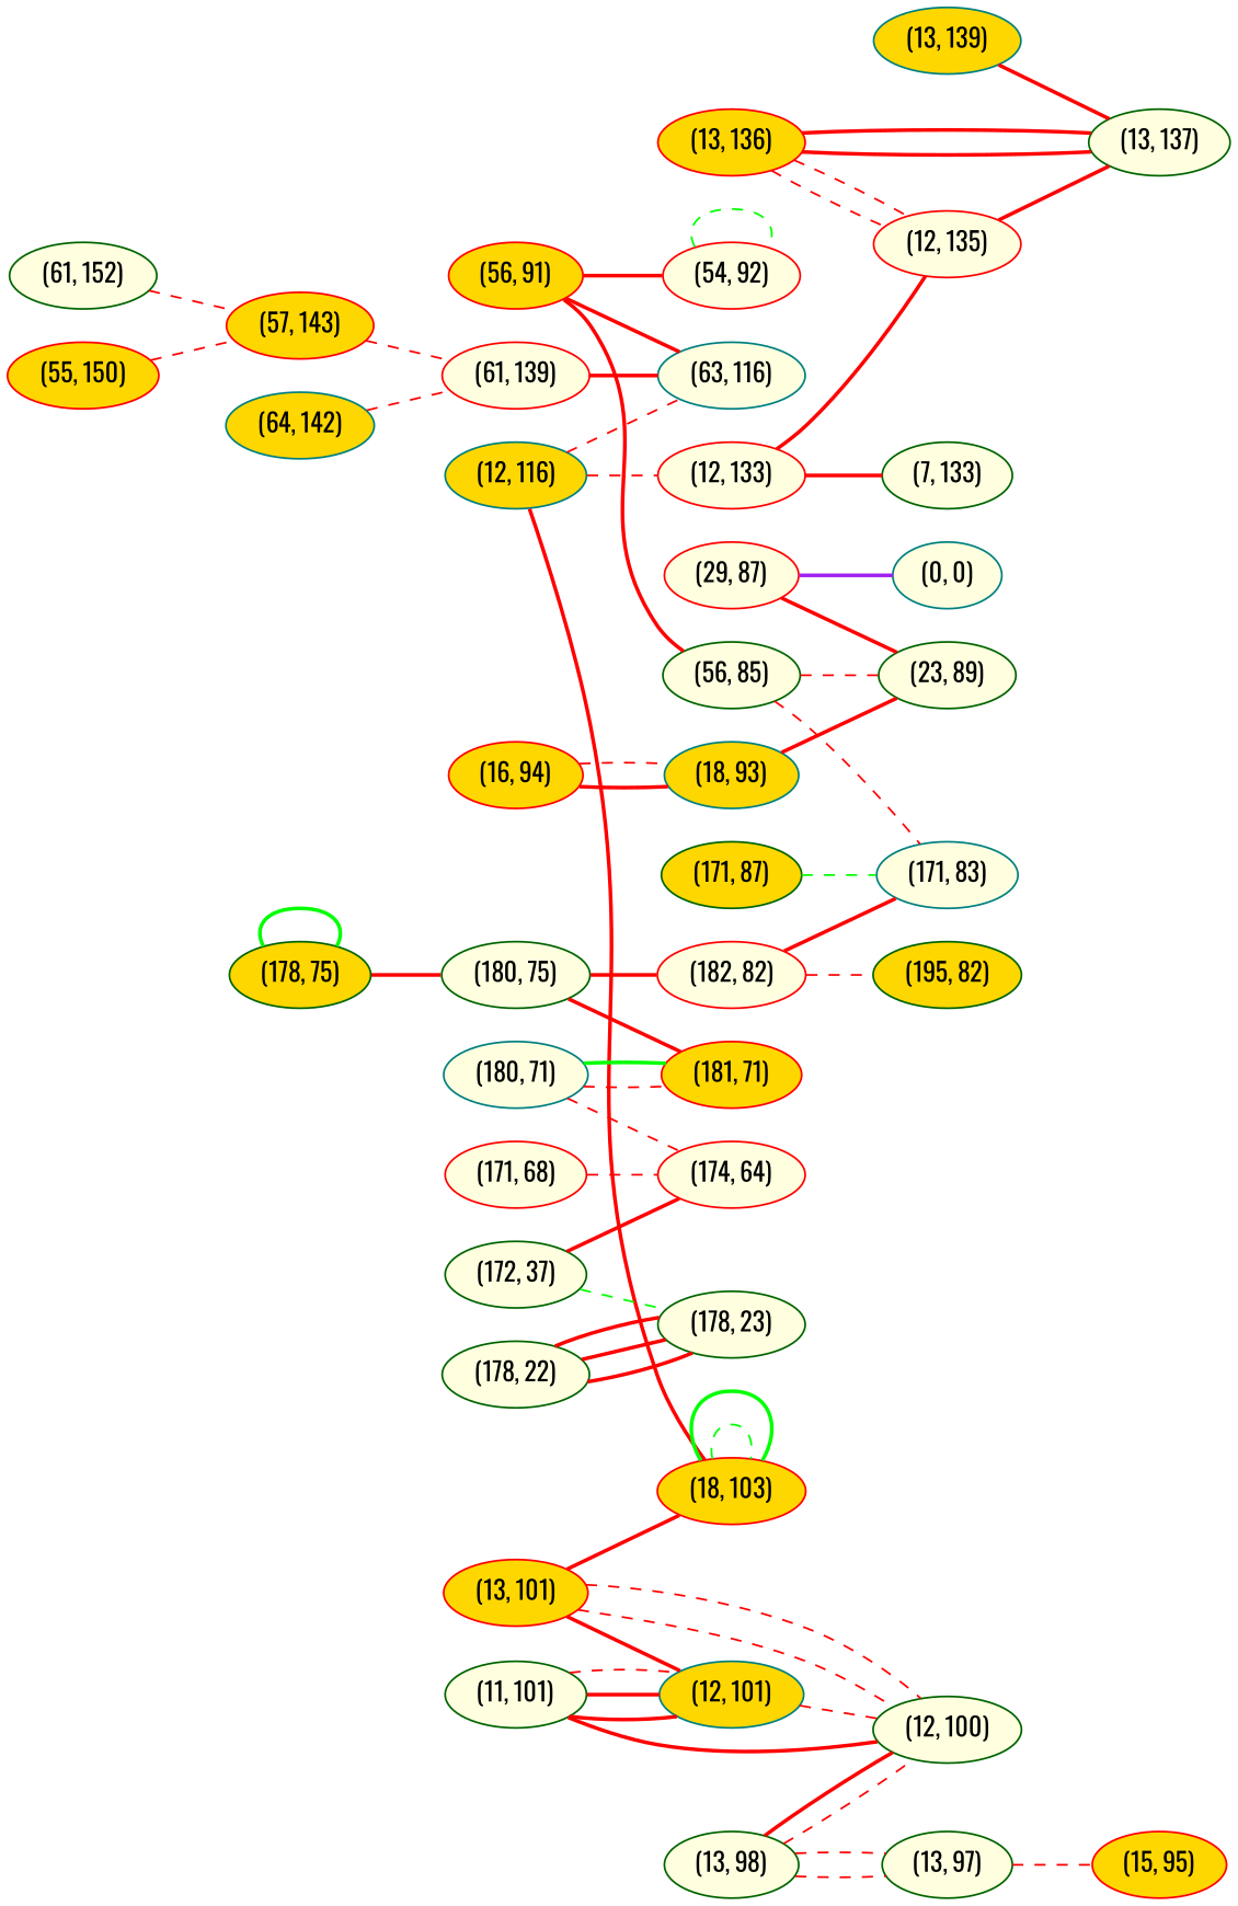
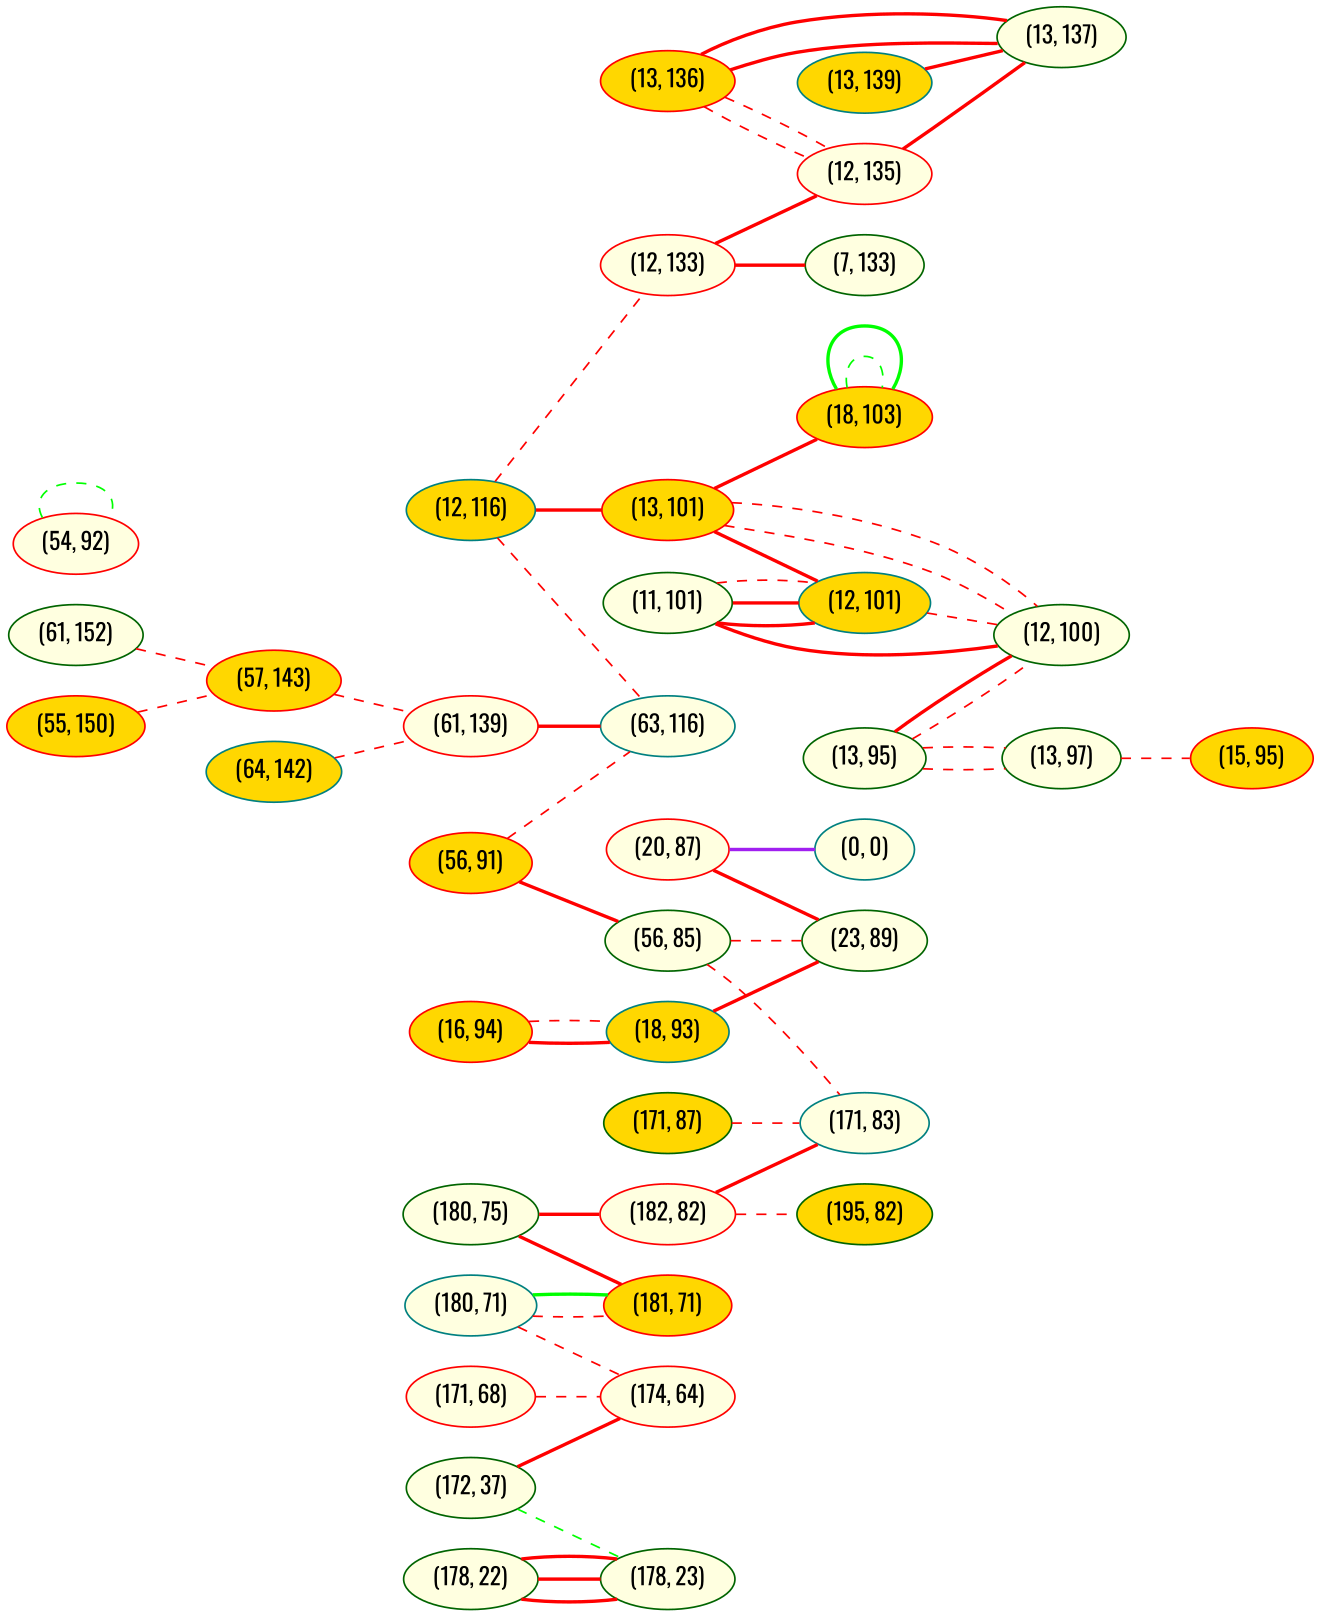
  graph {
    fontname=Oswald
    rankdir=LR
    node [color=red fillcolor=lightyellow fontname=Oswald style=filled]
    edge [color=red fontname=Oswald style=bold weight=1]
    "(12, 116)" [color=teal fillcolor=gold]
    "(12, 133)"
    "(13, 101)" [fillcolor=gold]
    "(63, 116)" [color=teal]
    "(12, 135)"
    "(7, 133)" [color=darkgreen]
    "(12, 101)" [color=teal fillcolor=gold]
    "(12, 100)" [color=darkgreen]
    "(18, 103)" [fillcolor=gold]
    "(13, 136)" [fillcolor=gold]
    "(13, 137)" [color=darkgreen]
    "(11, 101)" [color=darkgreen]
    "(16, 94)" [fillcolor=gold]
    "(18, 93)" [color=teal fillcolor=gold]
    "(23, 89)" [color=darkgreen]
    "(56, 91)" [fillcolor=gold]
    "(54, 92)"
    "(56, 85)" [color=darkgreen]
    "(171, 83)" [color=teal]
    "(61, 152)" [color=darkgreen]
    "(57, 143)" [fillcolor=gold]
    "(61, 139)"
    "(0, 0)" [color=teal]
-   "(20, 87)" [label="(29, 87)"]
+   "(20, 87)"
    "(178, 22)" [color=darkgreen]
    "(178, 23)" [color=darkgreen]
-   "(13, 98)" [color=darkgreen]
+   "(13, 98)" [color=darkgreen label="(13, 95)"]
    "(13, 97)" [color=darkgreen]
    "(15, 95)" [fillcolor=gold]
-   "(178, 75)" [color=darkgreen fillcolor=gold]
    "(180, 75)" [color=darkgreen]
    "(181, 71)" [fillcolor=gold]
    "(182, 82)"
    "(55, 150)" [fillcolor=gold]
    "(180, 71)" [color=teal]
    "(174, 64)"
    "(172, 37)" [color=darkgreen]
    "(13, 139)" [color=teal fillcolor=gold]
    "(64, 142)" [color=teal fillcolor=gold]
    "(195, 82)" [color=darkgreen fillcolor=gold]
    "(171, 68)"
    "(171, 87)" [color=darkgreen fillcolor=gold]
    "(12, 116)" -- "(12, 133)" [style=dashed]
-   "(12, 116)" -- "(18, 103)"
+   "(12, 116)" -- "(13, 101)"
    "(12, 116)" -- "(63, 116)" [style=dashed]
    "(12, 133)" -- "(12, 135)"
    "(12, 133)" -- "(7, 133)"
    "(13, 101)" -- "(12, 101)"
    "(13, 101)" -- "(12, 100)" [style=dashed]
    "(13, 101)" -- "(12, 100)" [style=dashed]
    "(13, 101)" -- "(18, 103)"
    "(12, 135)" -- "(13, 137)"
    "(12, 101)" -- "(12, 100)" [style=dashed]
    "(18, 103)" -- "(18, 103)" [color=green style=dashed weight=2]
    "(18, 103)" -- "(18, 103)" [color=green weight=2]
    "(13, 136)" -- "(12, 135)" [style=dashed]
    "(13, 136)" -- "(12, 135)" [style=dashed]
    "(13, 136)" -- "(13, 137)"
    "(13, 136)" -- "(13, 137)"
    "(11, 101)" -- "(12, 101)"
    "(11, 101)" -- "(12, 101)"
    "(11, 101)" -- "(12, 101)" [style=dashed]
    "(11, 101)" -- "(12, 100)"
    "(16, 94)" -- "(18, 93)"
    "(16, 94)" -- "(18, 93)" [style=dashed]
    "(18, 93)" -- "(23, 89)"
-   "(56, 91)" -- "(63, 116)"
-   "(56, 91)" -- "(54, 92)"
+   "(56, 91)" -- "(63, 116)" [style=dashed]
    "(56, 91)" -- "(56, 85)"
    "(54, 92)" -- "(54, 92)" [color=green style=dashed weight=2]
    "(56, 85)" -- "(23, 89)" [style=dashed]
    "(56, 85)" -- "(171, 83)" [style=dashed]
    "(61, 152)" -- "(57, 143)" [style=dashed]
    "(57, 143)" -- "(61, 139)" [style=dashed]
    "(61, 139)" -- "(63, 116)"
    "(20, 87)" -- "(23, 89)"
    "(20, 87)" -- "(0, 0)" [color=purple weight=4]
    "(178, 22)" -- "(178, 23)"
    "(178, 22)" -- "(178, 23)"
    "(178, 22)" -- "(178, 23)"
    "(13, 98)" -- "(12, 100)" [style=dashed]
    "(13, 98)" -- "(12, 100)"
    "(13, 98)" -- "(13, 97)" [style=dashed]
    "(13, 98)" -- "(13, 97)" [style=dashed]
    "(13, 97)" -- "(15, 95)" [style=dashed]
-   "(178, 75)" -- "(178, 75)" [color=green weight=2]
-   "(178, 75)" -- "(180, 75)"
    "(180, 75)" -- "(181, 71)"
    "(180, 75)" -- "(182, 82)"
    "(182, 82)" -- "(171, 83)"
    "(182, 82)" -- "(195, 82)" [style=dashed]
    "(55, 150)" -- "(57, 143)" [style=dashed]
    "(180, 71)" -- "(181, 71)" [style=dashed]
    "(180, 71)" -- "(181, 71)" [color=green weight=2]
    "(180, 71)" -- "(174, 64)" [style=dashed]
    "(172, 37)" -- "(178, 23)" [color=green style=dashed weight=2]
    "(172, 37)" -- "(174, 64)"
    "(13, 139)" -- "(13, 137)"
    "(64, 142)" -- "(61, 139)" [style=dashed]
    "(171, 68)" -- "(174, 64)" [style=dashed]
-   "(171, 87)" -- "(171, 83)" [color=green style=dashed]
+   "(171, 87)" -- "(171, 83)" [style=dashed]
  }
